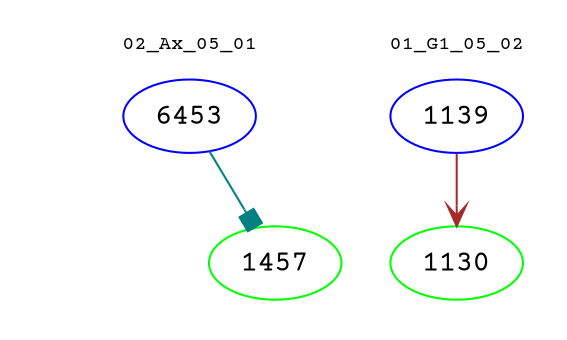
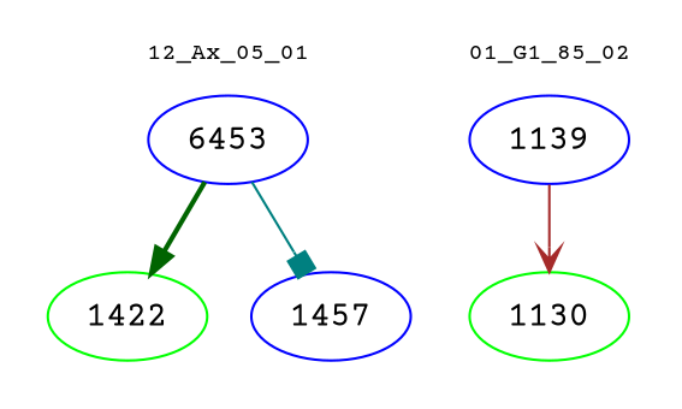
  digraph {
    fontname="Courier Prime"
    node [color=blue fontname="Courier Prime"]
    edge [fontname="Courier Prime" style=solid]
    n1 [label=6453]
-   n3 [color=green label=1457]
+   n2 [color=green label=1422]
+   n3 [label=1457]
    n4 [label=1139]
    n5 [color=green label=1130]
    subgraph cluster_1 {
      color=white
      fontsize=10
-     label="02_Ax_05_01"
+     label="12_Ax_05_01"
      n1
+     n2
      n3
    }
    subgraph cluster_2 {
      color=white
      fontsize=10
-     label="01_G1_05_02"
+     label="01_G1_85_02"
      n4
      n5
    }
+   n1 -> n2 [arrowhead=normal color=darkgreen style=bold]
    n1 -> n3 [arrowhead=box color=teal]
    n4 -> n5 [arrowhead=vee color=brown]
  }
